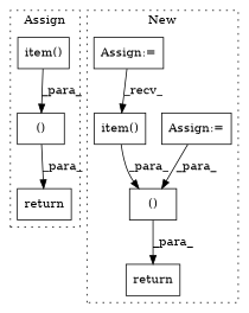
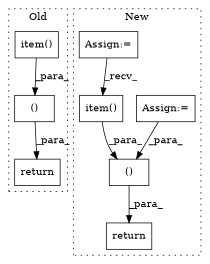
  digraph {
    node [a=93 l=7 shape=box]
    n1 [label=return s=2395]
    n2 [a=54 l=39 label="()" s=2445]
    n3 [a=75 l=43 label="item()" s=2402]
    n4 [a=75 l=16 label="item()" s=2554]
    n5 [label=return s=2535]
    n6 [a=68 l=3 label="Assign:=" s=2447]
    n7 [a=68 l=3 label="Assign:=" s=2498]
    n8 [a=54 l=18 label="()" s=2552]
    subgraph cluster_1 {
-     label=Assign
+     label=Old
      style=dotted
      n1
      n2
      n3
    }
    subgraph cluster_2 {
      label=New
      style=dotted
      n4
      n5
      n6
      n7
      n8
    }
    n2 -> n1 [label=_para_]
    n3 -> n2 [label=_para_]
    n4 -> n8 [label=_para_]
    n6 -> n8 [label=_para_]
    n7 -> n4 [label=_recv_]
    n8 -> n5 [label=_para_]
  }
